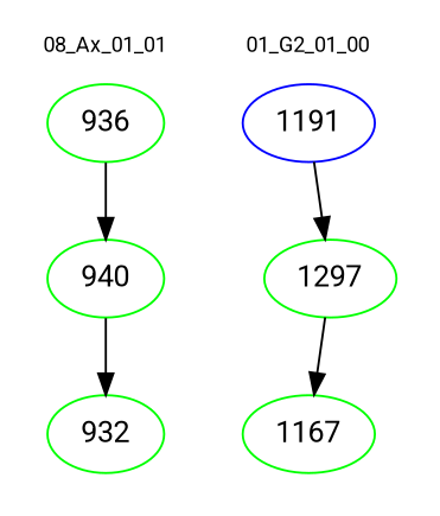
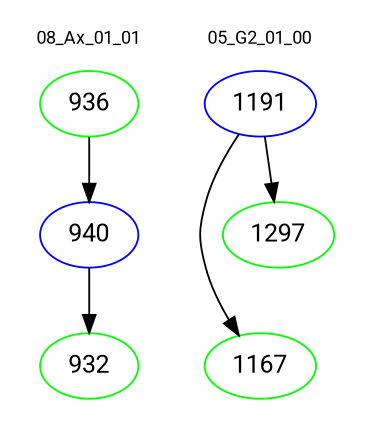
  digraph {
    fontname=Roboto
    node [color=green fontname=Roboto]
    edge [color=black fontname=Roboto]
-   n1 [label=940]
+   n1 [color=blue label=940]
    n2 [label=932]
    n3 [label=936]
    n4 [color=blue label=1191]
    n5 [label=1167]
    n6 [label=1297]
    subgraph cluster_1 {
      color=white
      fontsize=10
      label="08_Ax_01_01"
      n1
      n2
      n3
    }
    subgraph cluster_2 {
      color=white
      fontsize=10
-     label="01_G2_01_00"
+     label="05_G2_01_00"
      n4
      n5
      n6
    }
    n1 -> n2
    n3 -> n1
-   n6 -> n5
+   n4 -> n5
    n4 -> n6
  }
